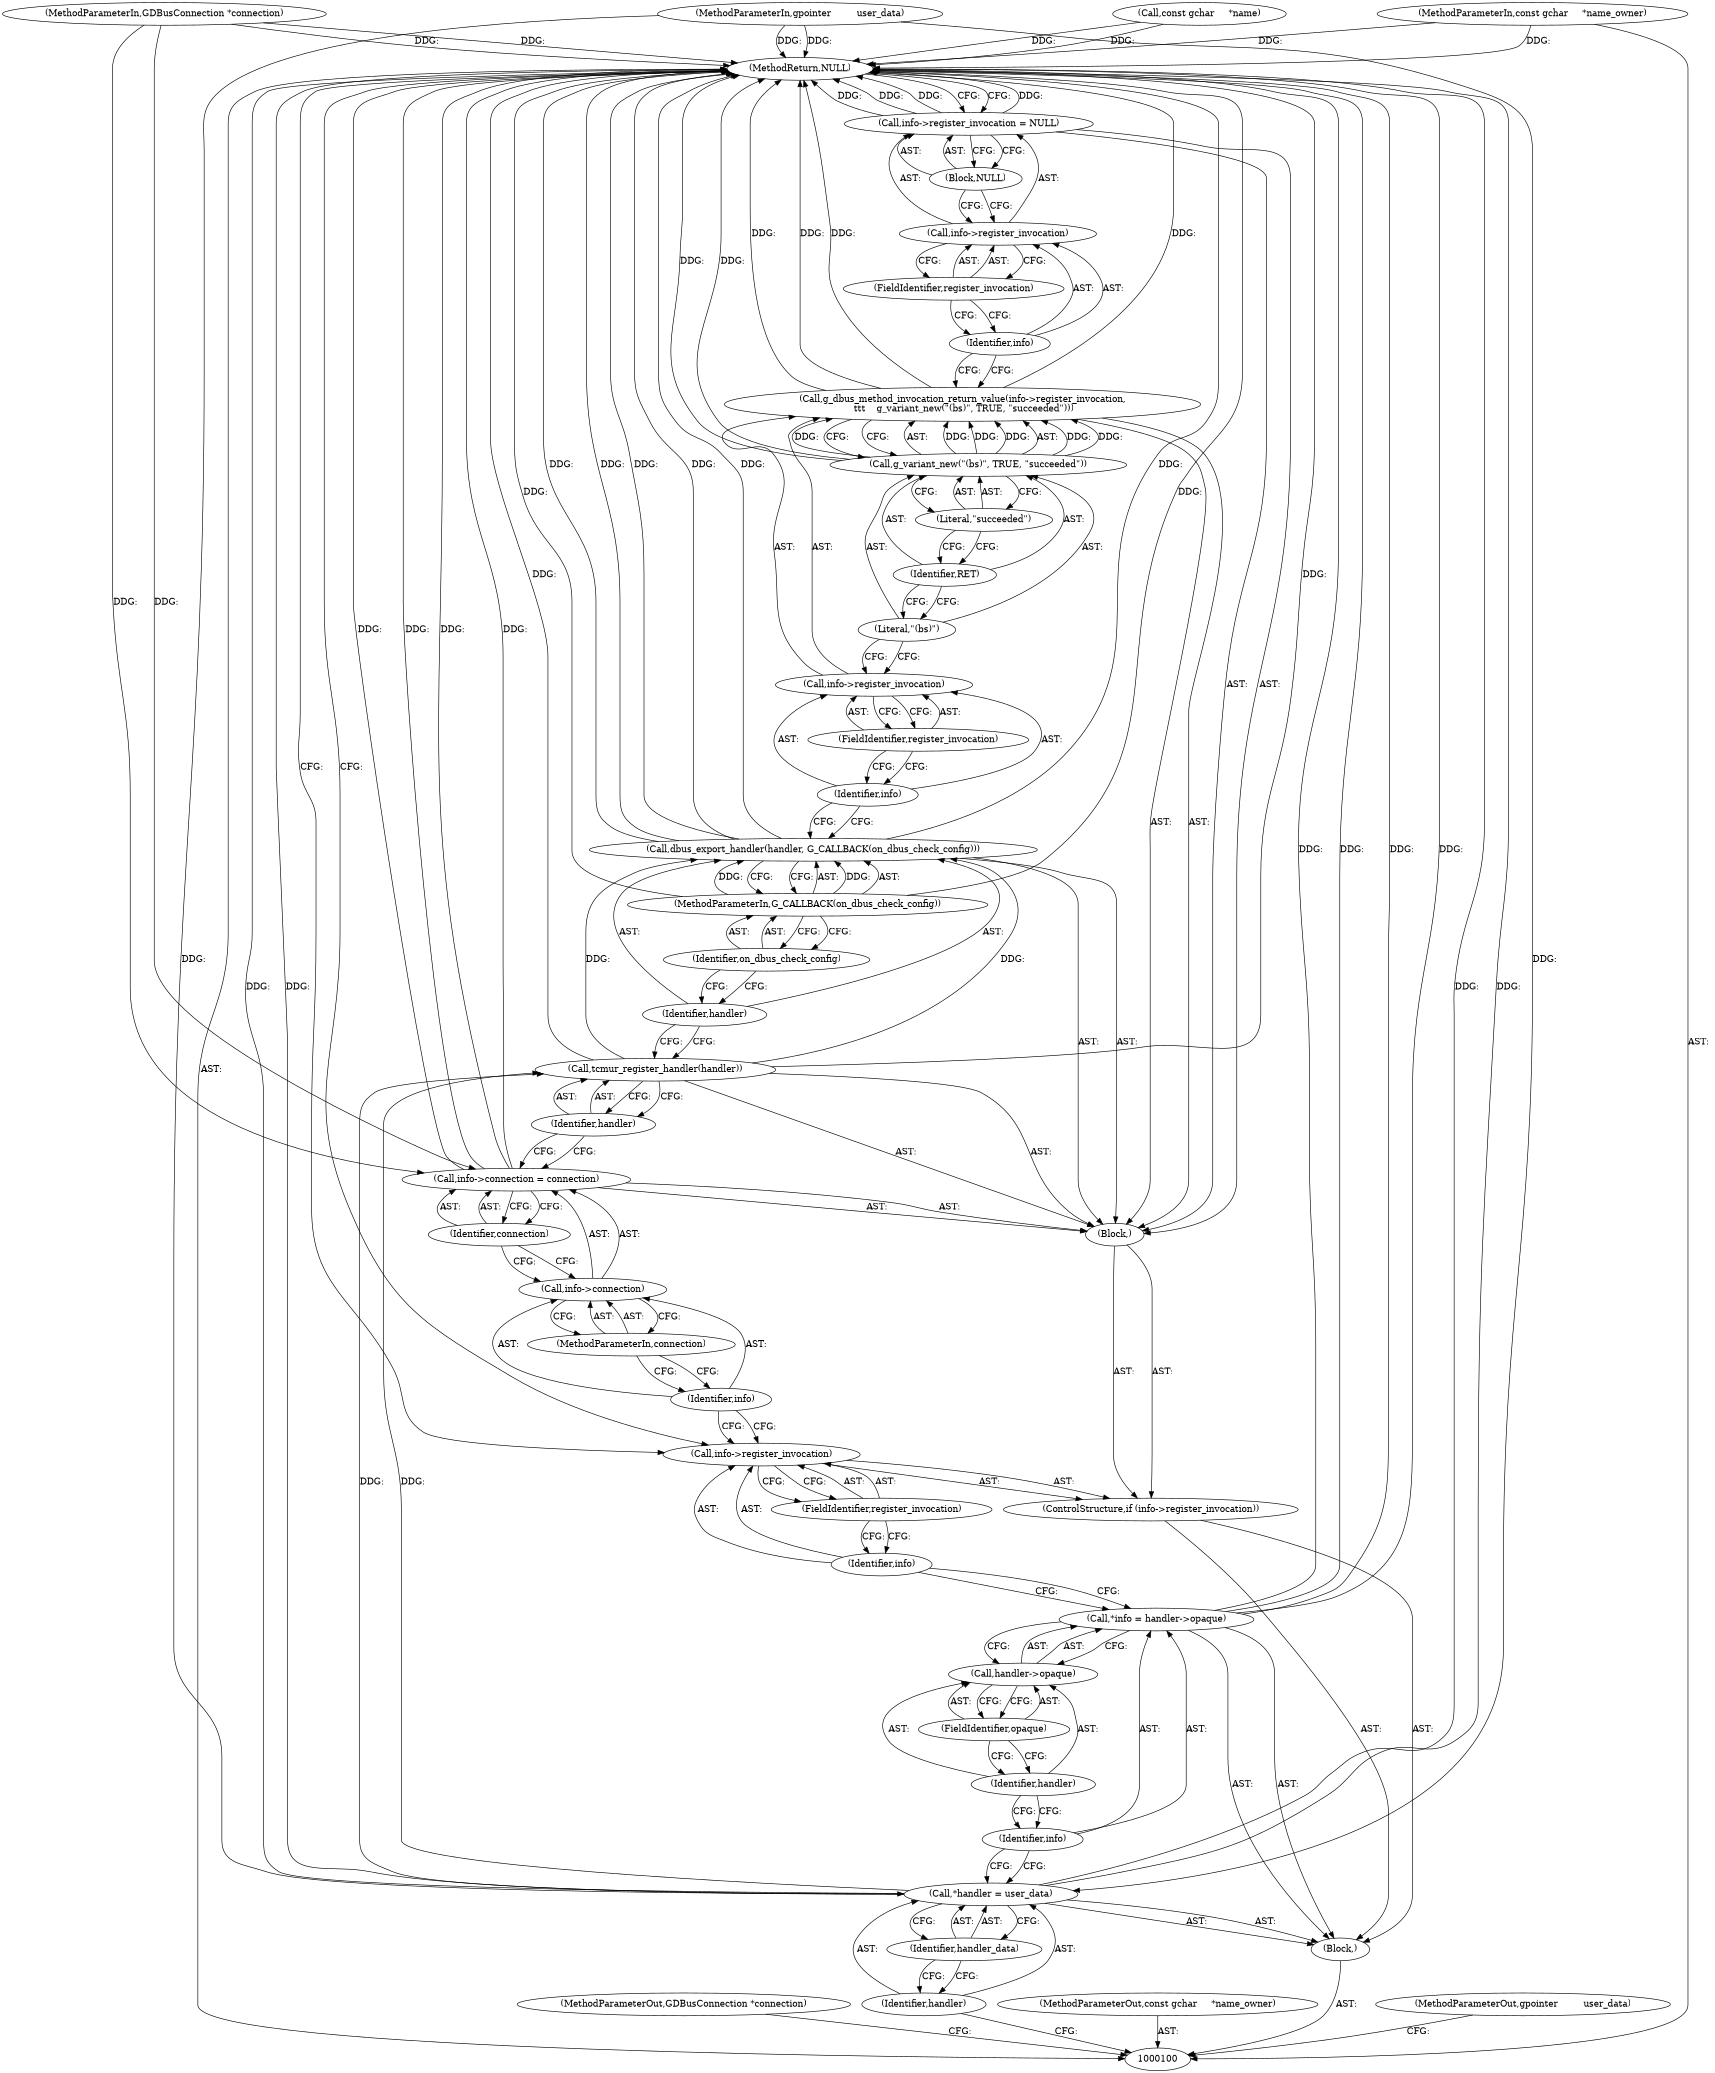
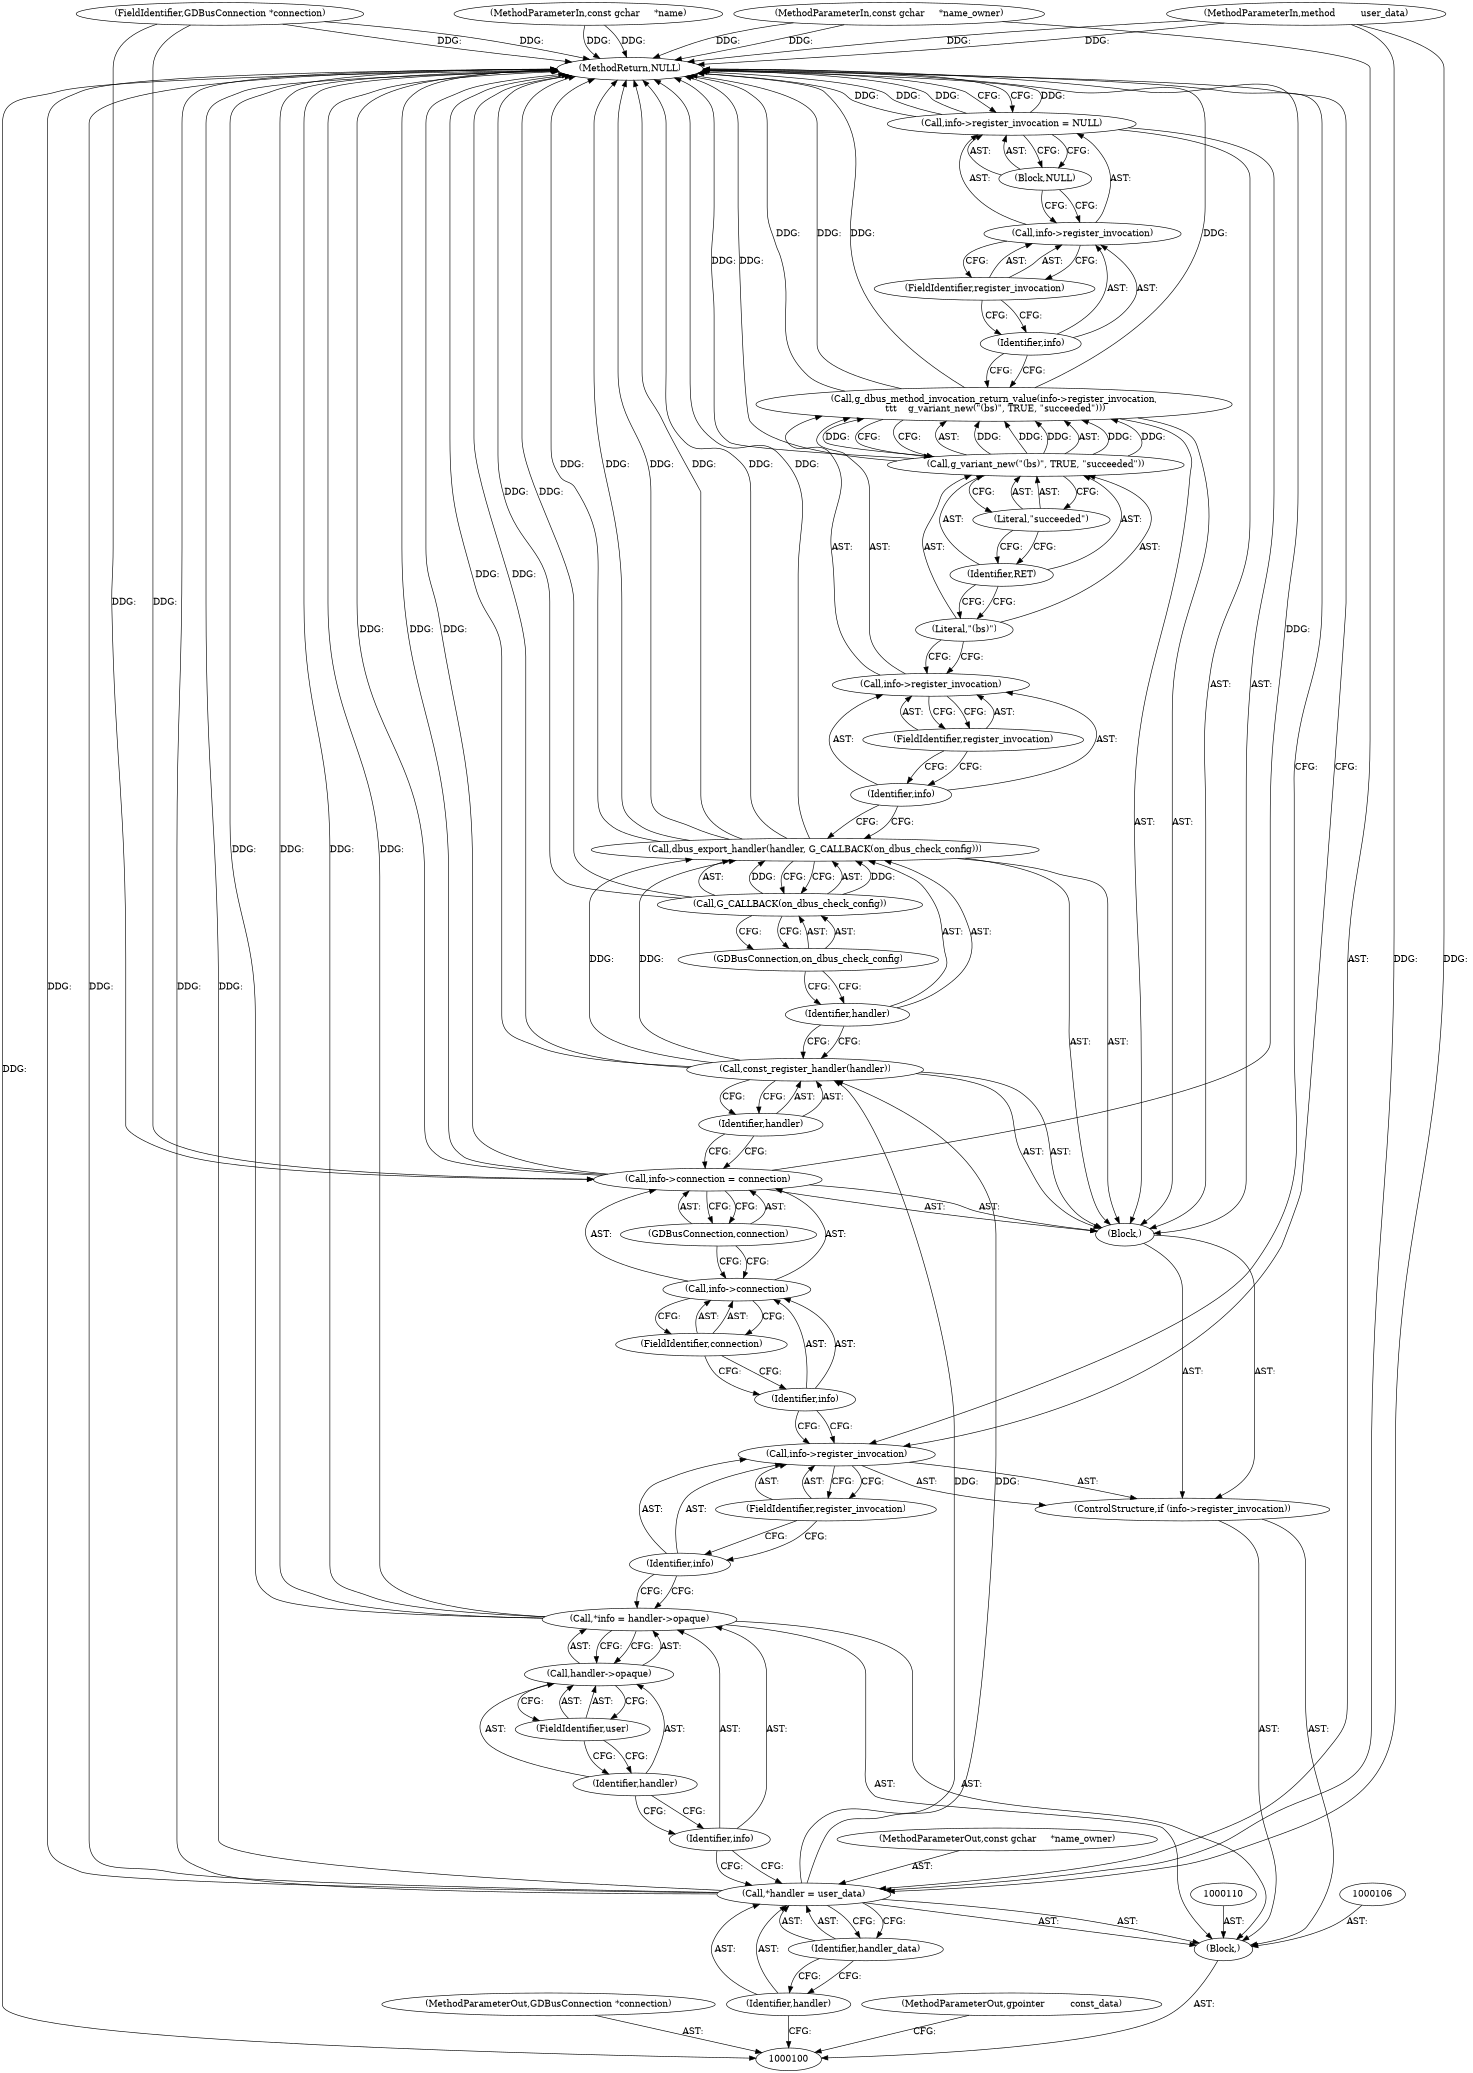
  digraph {
    n1 [label="(MethodReturn,NULL)"]
    n2 [label="(Call,info->register_invocation = NULL)"]
    n3 [label="(Call,info->register_invocation)"]
    1000100
    n5 [label="(Block,)"]
    n6 [label="(Block,NULL)"]
    n7 [label="(FieldIdentifier,register_invocation)"]
    n8 [label="(ControlStructure,if (info->register_invocation))"]
-   n9 [label="(MethodParameterIn,GDBusConnection *connection)"]
+   n9 [label="(FieldIdentifier,GDBusConnection *connection)"]
    n10 [label="(Call,info->connection = connection)"]
-   n11 [label="(Identifier,connection)"]
+   n11 [label="(GDBusConnection,connection)"]
    n12 [label="(MethodParameterOut,GDBusConnection *connection)"]
    n13 [label="(Call,info->connection)"]
-   n14 [label="(MethodParameterIn,connection)"]
+   n14 [label="(FieldIdentifier,connection)"]
    n15 [label="(Identifier,info)"]
-   n16 [label="(Call,tcmur_register_handler(handler))"]
+   n16 [label="(Call,const_register_handler(handler))"]
    n17 [label="(Identifier,handler)"]
    n18 [label="(Call,dbus_export_handler(handler, G_CALLBACK(on_dbus_check_config)))"]
-   n19 [label="(MethodParameterIn,G_CALLBACK(on_dbus_check_config))"]
+   n19 [label="(Call,G_CALLBACK(on_dbus_check_config))"]
    n20 [label="(Identifier,handler)"]
-   n21 [label="(Identifier,on_dbus_check_config)"]
+   n21 [label="(GDBusConnection,on_dbus_check_config)"]
    n22 [label="(Call,g_dbus_method_invocation_return_value(info->register_invocation,\n \t\t\t    g_variant_new(\"(bs)\", TRUE, \"succeeded\")))"]
    n23 [label="(Call,g_variant_new(\"(bs)\", TRUE, \"succeeded\"))"]
    n24 [label="(Literal,\"succeeded\")"]
    n25 [label="(Call,info->register_invocation)"]
    n26 [label="(FieldIdentifier,register_invocation)"]
    n27 [label="(Identifier,info)"]
    n28 [label="(Literal,\"(bs)\")"]
    n29 [label="(Identifier,RET)"]
    n30 [label="(Call,info->register_invocation)"]
    n31 [label="(FieldIdentifier,register_invocation)"]
    n32 [label="(Identifier,info)"]
-   n33 [label="(Call,const gchar     *name)"]
+   n33 [label="(MethodParameterIn,const gchar     *name)"]
    n34 [label="(MethodParameterIn,const gchar     *name_owner)"]
    n35 [label="(MethodParameterOut,const gchar     *name_owner)"]
-   n36 [label="(MethodParameterIn,gpointer         user_data)"]
+   n36 [label="(MethodParameterIn,method         user_data)"]
    n37 [label="(Call,*handler = user_data)"]
    n38 [label="(Block,)"]
    n39 [label="(Identifier,handler_data)"]
-   n40 [label="(MethodParameterOut,gpointer         user_data)"]
+   n40 [label="(MethodParameterOut,gpointer         const_data)"]
    n41 [label="(Identifier,handler)"]
    n42 [label="(Call,*info = handler->opaque)"]
    n43 [label="(Call,handler->opaque)"]
-   n44 [label="(FieldIdentifier,opaque)"]
+   n44 [label="(FieldIdentifier,user)"]
    n45 [label="(Identifier,info)"]
    n46 [label="(Identifier,handler)"]
    n47 [label="(Identifier,info)"]
+   1000106
+   1000110
    n1 -> n2 [label="CFG: "]
    n1 -> n2 [label="CFG: "]
    n1 -> n3 [label="CFG: "]
    n1 -> n3 [label="CFG: "]
-   n1 -> 1000100 [label="AST: "]
+   n1 -> 1000100 [label="DDG: "]
    n2 -> n1 [label="DDG: "]
    n2 -> n1 [label="DDG: "]
    n2 -> n1 [label="DDG: "]
    n2 -> n1 [label="DDG: "]
    n2 -> n5 [label="AST: "]
    n2 -> n5 [label="AST: "]
    n2 -> n6 [label="CFG: "]
    n2 -> n6 [label="CFG: "]
    n3 -> n7 [label="CFG: "]
    n3 -> n7 [label="CFG: "]
    n3 -> n8 [label="AST: "]
    n3 -> n8 [label="AST: "]
    n5 -> n8 [label="AST: "]
    n5 -> n8 [label="AST: "]
    n6 -> n2 [label="AST: "]
    n6 -> n2 [label="AST: "]
    n6 -> n30 [label="CFG: "]
    n6 -> n30 [label="CFG: "]
    n7 -> n3 [label="AST: "]
    n7 -> n3 [label="AST: "]
    n7 -> n47 [label="CFG: "]
    n7 -> n47 [label="CFG: "]
    n8 -> n38 [label="AST: "]
    n8 -> n38 [label="AST: "]
    n9 -> n1 [label="DDG: "]
    n9 -> n1 [label="DDG: "]
    n9 -> n10 [label="DDG: "]
    n9 -> n10 [label="DDG: "]
    n10 -> n1 [label="DDG: "]
    n10 -> n1 [label="DDG: "]
    n10 -> n1 [label="DDG: "]
    n10 -> n1 [label="DDG: "]
    n10 -> n5 [label="AST: "]
    n10 -> n5 [label="AST: "]
    n10 -> n11 [label="CFG: "]
    n10 -> n11 [label="CFG: "]
    n11 -> n10 [label="AST: "]
    n11 -> n10 [label="AST: "]
    n11 -> n13 [label="CFG: "]
    n11 -> n13 [label="CFG: "]
-   n12 -> 1000100 [label="CFG: "]
+   n12 -> 1000100 [label="AST: "]
    n13 -> n10 [label="AST: "]
    n13 -> n10 [label="AST: "]
    n13 -> n14 [label="CFG: "]
    n13 -> n14 [label="CFG: "]
    n14 -> n13 [label="AST: "]
    n14 -> n13 [label="AST: "]
    n14 -> n15 [label="CFG: "]
    n14 -> n15 [label="CFG: "]
    n15 -> n3 [label="CFG: "]
    n15 -> n3 [label="CFG: "]
    n15 -> n13 [label="AST: "]
    n15 -> n13 [label="AST: "]
    n16 -> n1 [label="DDG: "]
    n16 -> n1 [label="DDG: "]
    n16 -> n5 [label="AST: "]
    n16 -> n5 [label="AST: "]
    n16 -> n17 [label="CFG: "]
    n16 -> n17 [label="CFG: "]
    n16 -> n18 [label="DDG: "]
    n16 -> n18 [label="DDG: "]
    n17 -> n10 [label="CFG: "]
    n17 -> n10 [label="CFG: "]
    n17 -> n16 [label="AST: "]
    n17 -> n16 [label="AST: "]
    n18 -> n1 [label="DDG: "]
    n18 -> n1 [label="DDG: "]
    n18 -> n1 [label="DDG: "]
    n18 -> n1 [label="DDG: "]
    n18 -> n1 [label="DDG: "]
    n18 -> n1 [label="DDG: "]
    n18 -> n5 [label="AST: "]
    n18 -> n5 [label="AST: "]
    n18 -> n19 [label="CFG: "]
    n18 -> n19 [label="CFG: "]
    n19 -> n1 [label="DDG: "]
    n19 -> n1 [label="DDG: "]
    n19 -> n18 [label="AST: "]
    n19 -> n18 [label="DDG: "]
    n19 -> n18 [label="AST: "]
    n19 -> n18 [label="DDG: "]
    n19 -> n21 [label="CFG: "]
    n19 -> n21 [label="CFG: "]
    n20 -> n16 [label="CFG: "]
    n20 -> n16 [label="CFG: "]
    n20 -> n18 [label="AST: "]
    n20 -> n18 [label="AST: "]
    n21 -> n19 [label="AST: "]
    n21 -> n19 [label="AST: "]
    n21 -> n20 [label="CFG: "]
    n21 -> n20 [label="CFG: "]
    n22 -> n1 [label="DDG: "]
    n22 -> n1 [label="DDG: "]
    n22 -> n1 [label="DDG: "]
    n22 -> n1 [label="DDG: "]
    n22 -> n5 [label="AST: "]
    n22 -> n5 [label="AST: "]
    n22 -> n23 [label="CFG: "]
    n22 -> n23 [label="CFG: "]
    n23 -> n1 [label="DDG: "]
    n23 -> n1 [label="DDG: "]
    n23 -> n22 [label="AST: "]
    n23 -> n22 [label="DDG: "]
    n23 -> n22 [label="DDG: "]
    n23 -> n22 [label="DDG: "]
    n23 -> n22 [label="AST: "]
    n23 -> n22 [label="DDG: "]
    n23 -> n22 [label="DDG: "]
    n23 -> n22 [label="DDG: "]
    n23 -> n24 [label="CFG: "]
    n23 -> n24 [label="CFG: "]
    n24 -> n23 [label="AST: "]
    n24 -> n23 [label="AST: "]
    n24 -> n29 [label="CFG: "]
    n24 -> n29 [label="CFG: "]
    n25 -> n22 [label="AST: "]
    n25 -> n22 [label="AST: "]
    n25 -> n26 [label="CFG: "]
    n25 -> n26 [label="CFG: "]
    n26 -> n25 [label="AST: "]
    n26 -> n25 [label="AST: "]
    n26 -> n27 [label="CFG: "]
    n26 -> n27 [label="CFG: "]
    n27 -> n18 [label="CFG: "]
    n27 -> n18 [label="CFG: "]
    n27 -> n25 [label="AST: "]
    n27 -> n25 [label="AST: "]
    n28 -> n23 [label="AST: "]
    n28 -> n23 [label="AST: "]
    n28 -> n25 [label="CFG: "]
    n28 -> n25 [label="CFG: "]
    n29 -> n23 [label="AST: "]
    n29 -> n23 [label="AST: "]
    n29 -> n28 [label="CFG: "]
    n29 -> n28 [label="CFG: "]
    n30 -> n2 [label="AST: "]
    n30 -> n2 [label="AST: "]
    n30 -> n31 [label="CFG: "]
    n30 -> n31 [label="CFG: "]
    n31 -> n30 [label="AST: "]
    n31 -> n30 [label="AST: "]
    n31 -> n32 [label="CFG: "]
    n31 -> n32 [label="CFG: "]
    n32 -> n22 [label="CFG: "]
    n32 -> n22 [label="CFG: "]
    n32 -> n30 [label="AST: "]
    n32 -> n30 [label="AST: "]
    n33 -> n1 [label="DDG: "]
    n33 -> n1 [label="DDG: "]
    n34 -> n1 [label="DDG: "]
    n34 -> n1 [label="DDG: "]
-   n34 -> 1000100 [label="AST: "]
-   n35 -> 1000100 [label="AST: "]
+   n34 -> n37 [label="AST: "]
+   n35 -> n37 [label="AST: "]
    n36 -> n1 [label="DDG: "]
    n36 -> n1 [label="DDG: "]
    n36 -> n37 [label="DDG: "]
    n36 -> n37 [label="DDG: "]
    n37 -> n1 [label="DDG: "]
    n37 -> n1 [label="DDG: "]
    n37 -> n1 [label="DDG: "]
    n37 -> n1 [label="DDG: "]
    n37 -> n16 [label="DDG: "]
    n37 -> n16 [label="DDG: "]
    n37 -> n38 [label="AST: "]
    n37 -> n38 [label="AST: "]
    n37 -> n39 [label="CFG: "]
    n37 -> n39 [label="CFG: "]
    n38 -> 1000100 [label="AST: "]
    n39 -> n37 [label="AST: "]
    n39 -> n37 [label="AST: "]
    n39 -> n41 [label="CFG: "]
    n39 -> n41 [label="CFG: "]
    n40 -> 1000100 [label="CFG: "]
    n41 -> 1000100 [label="CFG: "]
    n41 -> n37 [label="AST: "]
    n41 -> n37 [label="AST: "]
    n42 -> n1 [label="DDG: "]
    n42 -> n1 [label="DDG: "]
    n42 -> n1 [label="DDG: "]
    n42 -> n1 [label="DDG: "]
    n42 -> n38 [label="AST: "]
    n42 -> n38 [label="AST: "]
    n42 -> n43 [label="CFG: "]
    n42 -> n43 [label="CFG: "]
    n43 -> n42 [label="AST: "]
    n43 -> n42 [label="AST: "]
    n43 -> n44 [label="CFG: "]
    n43 -> n44 [label="CFG: "]
    n44 -> n43 [label="AST: "]
    n44 -> n43 [label="AST: "]
    n44 -> n46 [label="CFG: "]
    n44 -> n46 [label="CFG: "]
    n45 -> n37 [label="CFG: "]
    n45 -> n37 [label="CFG: "]
    n45 -> n42 [label="AST: "]
    n45 -> n42 [label="AST: "]
    n46 -> n43 [label="AST: "]
    n46 -> n43 [label="AST: "]
    n46 -> n45 [label="CFG: "]
    n46 -> n45 [label="CFG: "]
    n47 -> n3 [label="AST: "]
    n47 -> n3 [label="AST: "]
    n47 -> n42 [label="CFG: "]
    n47 -> n42 [label="CFG: "]
+   1000106 -> n38 [label="AST: "]
+   1000110 -> n38 [label="AST: "]
  }
